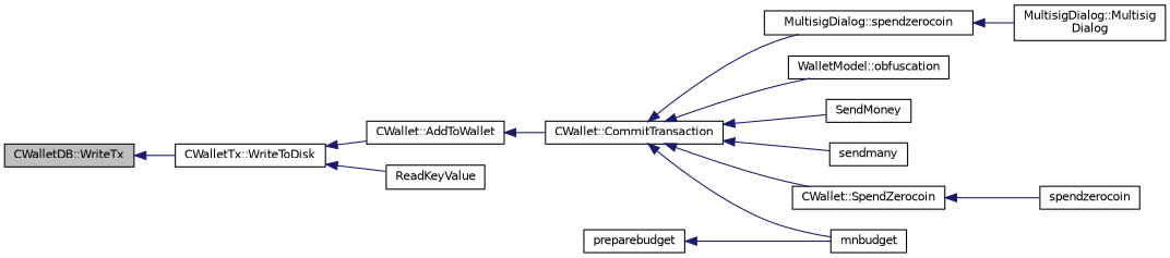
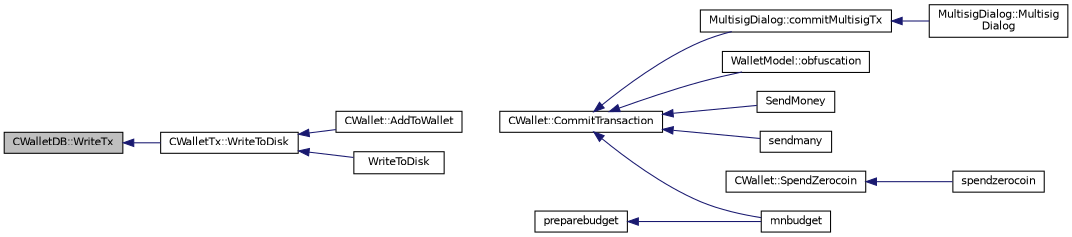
  digraph {
    rankdir=LR
    node [color=black fillcolor=white fontname=Helvetica fontsize=10 shape=record style=filled]
    edge [color=midnightblue dir=back fontname=Helvetica fontsize=10 labelfontname=Helvetica labelfontsize=10 style=solid]
    n1 [fillcolor=grey75 fontcolor=black height=0.2 label="CWalletDB::WriteTx" width=0.4]
    n2 [height=0.2 label="CWalletTx::WriteToDisk" width=0.4]
    n3 [height=0.2 label="CWallet::AddToWallet" width=0.4]
-   n4 [height=0.2 label=ReadKeyValue width=0.4]
+   n4 [height=0.2 label=WriteToDisk width=0.4]
    n5 [height=0.2 label="CWallet::CommitTransaction" width=0.4]
-   n6 [height=0.2 label="MultisigDialog::spendzerocoin" width=0.4]
+   n6 [height=0.2 label="MultisigDialog::commitMultisigTx" width=0.4]
    n7 [height=0.2 label="WalletModel::obfuscation" width=0.4]
    n8 [height=0.2 label=SendMoney width=0.4]
    n9 [height=0.2 label=sendmany width=0.4]
    n10 [height=0.2 label="CWallet::SpendZerocoin" width=0.4]
    n11 [height=0.2 label=mnbudget width=0.4]
    n12 [height=0.2 label="MultisigDialog::Multisig\lDialog" width=0.4]
    n13 [height=0.2 label=preparebudget width=0.4]
    n14 [height=0.2 label=spendzerocoin width=0.4]
    n1 -> n2
    n2 -> n3
    n2 -> n4
-   n3 -> n5
    n5 -> n6
    n5 -> n7
    n5 -> n8
    n5 -> n9
-   n5 -> n10
    n5 -> n11
    n6 -> n12
    n10 -> n14
    n13 -> n11
  }
